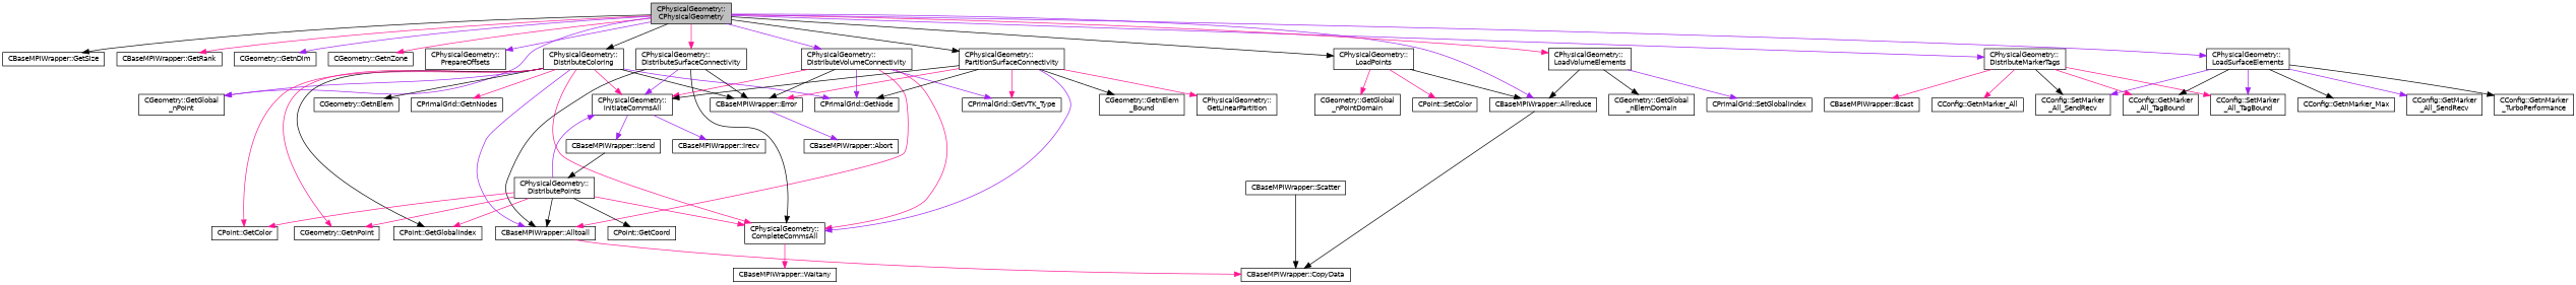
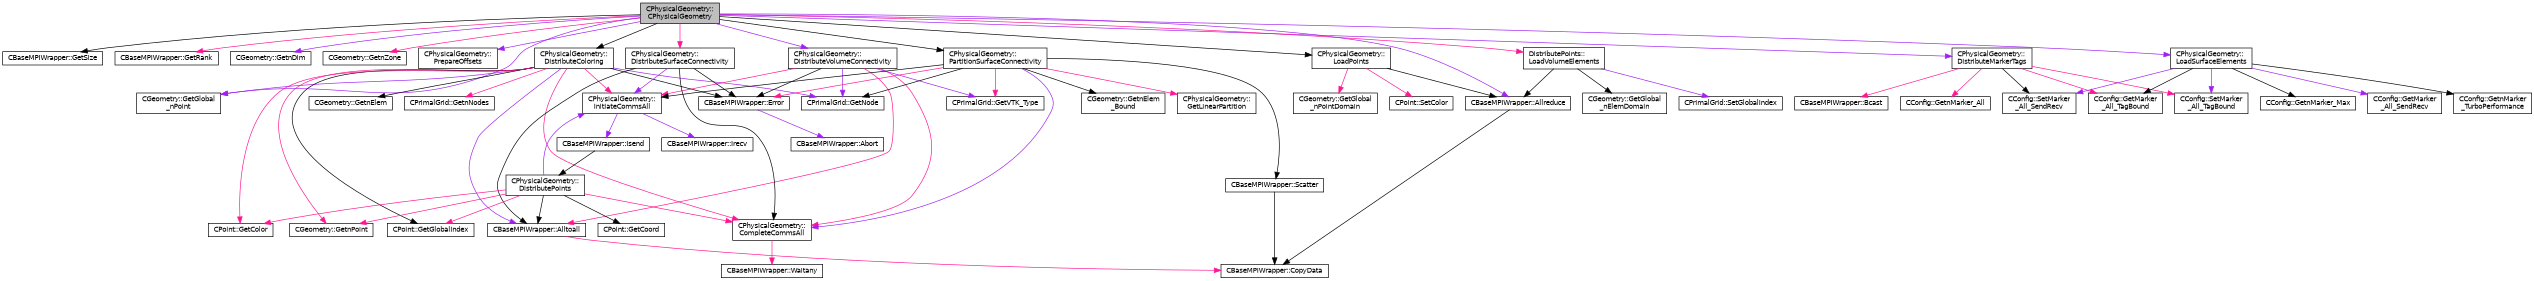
  digraph {
    rankdir=TB
    node [color=black fillcolor=white fontname=Helvetica fontsize=10 shape=record style=filled]
    edge [color=black fontname=Helvetica fontsize=10 labelfontname=Helvetica labelfontsize=10 style=solid]
    n1 [fillcolor=grey75 fontcolor=black height=0.2 label="CPhysicalGeometry::\lCPhysicalGeometry" width=0.4]
    n2 [height=0.2 label="CBaseMPIWrapper::GetSize" width=0.4]
    n3 [height=0.2 label="CBaseMPIWrapper::GetRank" width=0.4]
    n4 [height=0.2 label="CGeometry::GetnDim" width=0.4]
    n5 [height=0.2 label="CGeometry::GetnZone" width=0.4]
    n6 [height=0.2 label="CPhysicalGeometry::\lPrepareOffsets" width=0.4]
    n7 [height=0.2 label="CGeometry::GetGlobal\l_nPoint" width=0.4]
    n8 [height=0.2 label="CPhysicalGeometry::\lDistributeColoring" width=0.4]
    n9 [height=0.2 label="CPhysicalGeometry::\lDistributeVolumeConnectivity" width=0.4]
    n10 [height=0.2 label="CPhysicalGeometry::\lDistributeMarkerTags" width=0.4]
    n11 [height=0.2 label="CPhysicalGeometry::\lPartitionSurfaceConnectivity" width=0.4]
    n12 [height=0.2 label="CPhysicalGeometry::\lDistributeSurfaceConnectivity" width=0.4]
    n13 [height=0.2 label="CBaseMPIWrapper::Allreduce" width=0.4]
    n14 [height=0.2 label="CPhysicalGeometry::\lLoadPoints" width=0.4]
-   n15 [height=0.2 label="CPhysicalGeometry::\lLoadVolumeElements" width=0.4]
+   n15 [height=0.2 label="DistributePoints::\lLoadVolumeElements" width=0.4]
    n16 [height=0.2 label="CPhysicalGeometry::\lLoadSurfaceElements" width=0.4]
    n17 [height=0.2 label="CGeometry::GetnElem" width=0.4]
    n18 [height=0.2 label="CPrimalGrid::GetnNodes" width=0.4]
    n19 [height=0.2 label="CPrimalGrid::GetNode" width=0.4]
    n20 [height=0.2 label="CGeometry::GetnPoint" width=0.4]
    n21 [height=0.2 label="CBaseMPIWrapper::Error" width=0.4]
    n22 [height=0.2 label="CPoint::GetGlobalIndex" width=0.4]
    n23 [height=0.2 label="CBaseMPIWrapper::Alltoall" width=0.4]
    n24 [height=0.2 label="CPoint::GetColor" width=0.4]
    n25 [height=0.2 label="CPhysicalGeometry::\lInitiateCommsAll" width=0.4]
    n26 [height=0.2 label="CPhysicalGeometry::\lCompleteCommsAll" width=0.4]
    n27 [height=0.2 label="CPhysicalGeometry::\lDistributePoints" width=0.4]
    n28 [height=0.2 label="CPoint::GetCoord" width=0.4]
    n29 [height=0.2 label="CPrimalGrid::GetVTK_Type" width=0.4]
    n30 [height=0.2 label="CConfig::GetnMarker_All" width=0.4]
    n31 [height=0.2 label="CBaseMPIWrapper::Bcast" width=0.4]
    n32 [height=0.2 label="CConfig::GetMarker\l_All_TagBound" width=0.4]
    n33 [height=0.2 label="CConfig::SetMarker\l_All_TagBound" width=0.4]
    n34 [height=0.2 label="CConfig::SetMarker\l_All_SendRecv" width=0.4]
    n35 [height=0.2 label="CGeometry::GetnElem\l_Bound" width=0.4]
    n36 [height=0.2 label="CPhysicalGeometry::\lGetLinearPartition" width=0.4]
    n37 [height=0.2 label="CBaseMPIWrapper::Scatter" width=0.4]
    n38 [height=0.2 label="CBaseMPIWrapper::CopyData" width=0.4]
    n39 [height=0.2 label="CGeometry::GetGlobal\l_nPointDomain" width=0.4]
    n40 [height=0.2 label="CPoint::SetColor" width=0.4]
    n41 [height=0.2 label="CPrimalGrid::SetGlobalIndex" width=0.4]
    n42 [height=0.2 label="CGeometry::GetGlobal\l_nElemDomain" width=0.4]
    n43 [height=0.2 label="CConfig::GetnMarker_Max" width=0.4]
    n44 [height=0.2 label="CConfig::GetMarker\l_All_SendRecv" width=0.4]
    n45 [height=0.2 label="CConfig::GetnMarker\l_TurboPerformance" width=0.4]
    n46 [height=0.2 label="CBaseMPIWrapper::Abort" width=0.4]
    n47 [height=0.2 label="CBaseMPIWrapper::Irecv" width=0.4]
    n48 [height=0.2 label="CBaseMPIWrapper::Isend" width=0.4]
    n49 [height=0.2 label="CBaseMPIWrapper::Waitany" width=0.4]
    n1 -> n2
    n1 -> n3 [color=deeppink]
    n1 -> n4 [color=purple]
    n1 -> n5 [color=deeppink]
    n1 -> n6 [color=purple]
    n1 -> n7 [color=purple]
    n1 -> n8
    n1 -> n9 [color=purple]
    n1 -> n10 [color=purple]
    n1 -> n11
    n1 -> n12 [color=deeppink]
    n1 -> n13 [color=purple]
    n1 -> n14
    n1 -> n15 [color=deeppink]
    n1 -> n16 [color=purple]
    n8 -> n7 [color=purple]
    n8 -> n17
    n8 -> n18 [color=deeppink]
    n8 -> n19 [color=purple]
    n8 -> n20 [color=deeppink]
    n8 -> n21
    n8 -> n22
    n8 -> n23 [color=purple]
    n8 -> n24 [color=deeppink]
    n8 -> n25 [color=deeppink]
    n8 -> n26 [color=deeppink]
    n9 -> n19 [color=purple]
    n9 -> n21
    n9 -> n23 [color=deeppink]
    n9 -> n25 [color=deeppink]
    n9 -> n26 [color=deeppink]
    n9 -> n29 [color=purple]
    n10 -> n30 [color=deeppink]
    n10 -> n31 [color=deeppink]
    n10 -> n32 [color=deeppink]
    n10 -> n33 [color=deeppink]
    n10 -> n34
    n11 -> n19
    n11 -> n21 [color=deeppink]
    n11 -> n25
    n11 -> n26 [color=purple]
    n11 -> n29 [color=deeppink]
    n11 -> n35
    n11 -> n36 [color=deeppink]
+   n11 -> n37
    n12 -> n21
    n12 -> n23
    n12 -> n25 [color=purple]
    n12 -> n26
    n13 -> n38
    n14 -> n13
    n14 -> n39 [color=deeppink]
    n14 -> n40 [color=deeppink]
    n15 -> n13
    n15 -> n41 [color=purple]
    n15 -> n42
    n16 -> n32
    n16 -> n33 [color=purple]
    n16 -> n34 [color=purple]
    n16 -> n43
    n16 -> n44 [color=purple]
    n16 -> n45
    n21 -> n46 [color=purple]
    n23 -> n38 [color=deeppink]
    n25 -> n47 [color=purple]
    n25 -> n48 [color=purple]
    n26 -> n49 [color=deeppink]
    n27 -> n20 [color=deeppink]
    n27 -> n22 [color=deeppink]
    n27 -> n23
    n27 -> n24 [color=deeppink]
    n27 -> n25 [color=purple]
    n27 -> n26 [color=deeppink]
    n27 -> n28
    n37 -> n38
    n48 -> n27
  }
